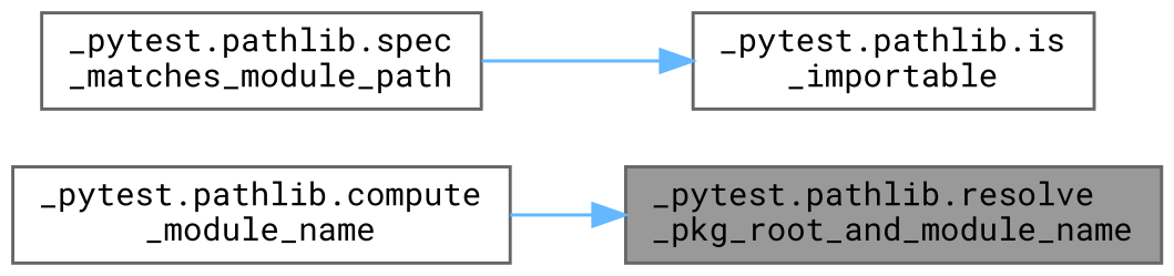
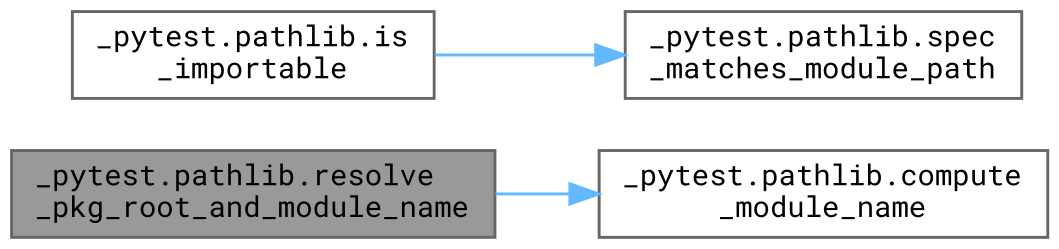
  digraph {
    fontname="Roboto Mono"
    rankdir=LR
    node [color=grey40 fillcolor=white fontname="Roboto Mono" fontsize=10 shape=box style=filled]
    edge [color=steelblue1 fontname="Roboto Mono" fontsize=10 labelfontname=Helvetica labelfontsize=10 style=solid]
    n1 [color=gray40 fillcolor=grey60 fontcolor=black height=0.2 label="_pytest.pathlib.resolve\l_pkg_root_and_module_name" width=0.4]
    n2 [height=0.2 label="_pytest.pathlib.compute\l_module_name" width=0.4]
    n3 [height=0.2 label="_pytest.pathlib.is\l_importable" width=0.4]
    n4 [height=0.2 label="_pytest.pathlib.spec\l_matches_module_path" width=0.4]
-   n2 -> n1
-   n4 -> n3
+   n1 -> n2
+   n3 -> n4
  }
